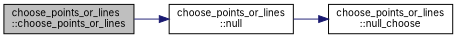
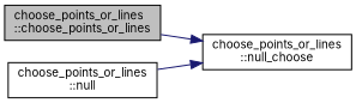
  digraph {
    fontname=Inter
    rankdir=LR
    node [color=black fillcolor=white fontname=Inter fontsize=10 shape=record style=filled]
    edge [color=midnightblue fontname=Inter fontsize=10 labelfontname=Helvetica labelfontsize=10 style=solid]
    n1 [fillcolor=grey75 fontcolor=black height=0.2 label="choose_points_or_lines\l::choose_points_or_lines" width=0.4]
    n2 [height=0.2 label="choose_points_or_lines\l::null" width=0.4]
    n3 [height=0.2 label="choose_points_or_lines\l::null_choose" width=0.4]
-   n1 -> n2
+   n1 -> n3
    n2 -> n3
  }
